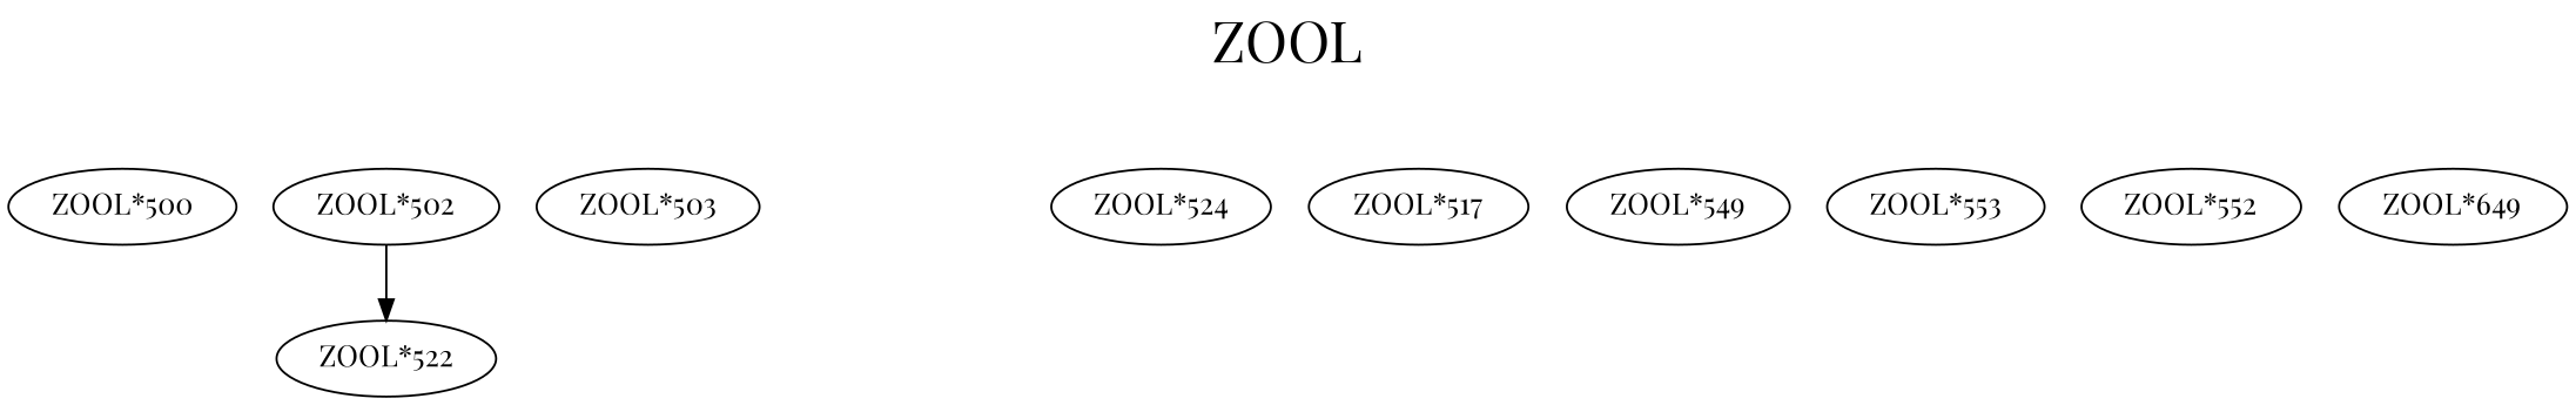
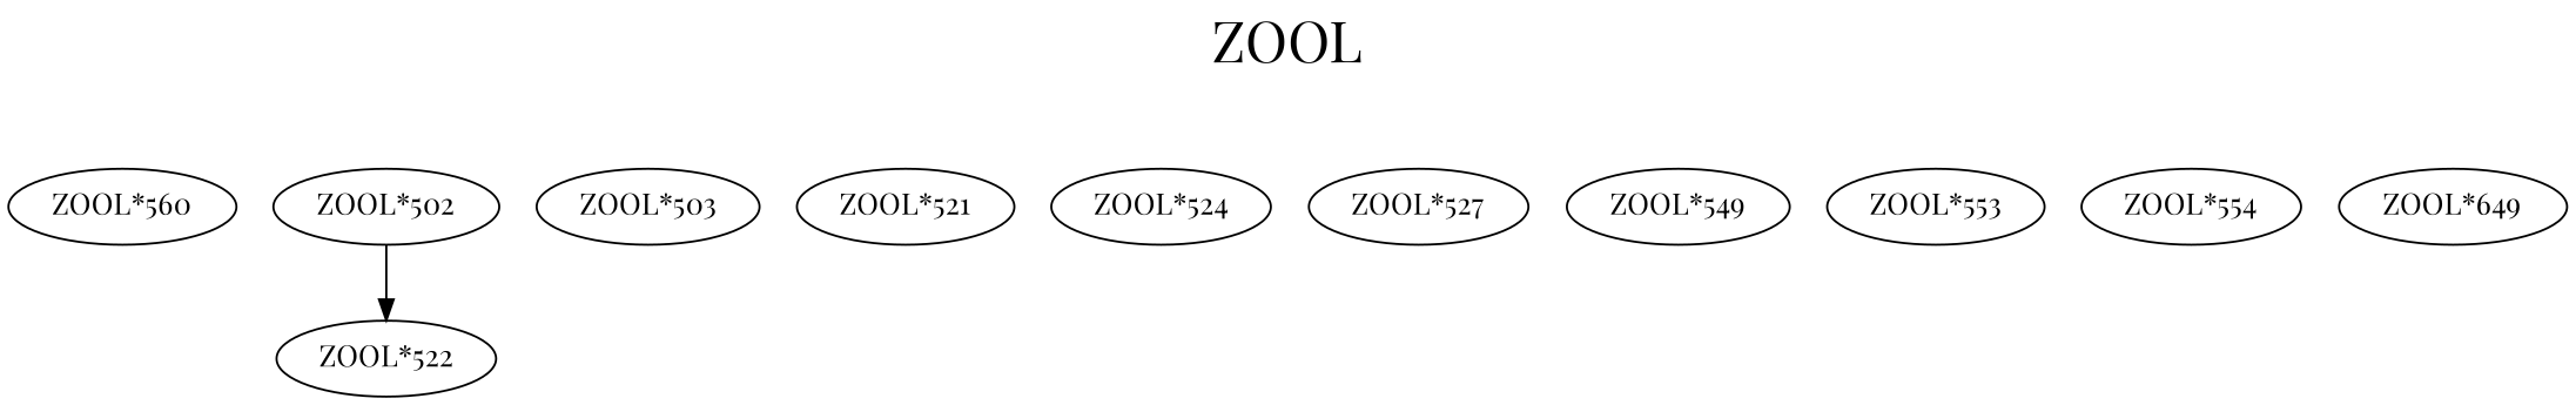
  digraph {
    fontsize=27
    label=ZOOL
    labelloc=t
    fontname="Playfair Display"
    node [fontname="Playfair Display"]
-   "ZOOL*500"
+   "ZOOL*500" [label="ZOOL*560"]
    "ZOOL*502"
    "ZOOL*522"
    "ZOOL*503"
+   "ZOOL*521"
    "ZOOL*524"
-   "ZOOL*527" [label="ZOOL*517"]
+   "ZOOL*527"
    "ZOOL*549"
    "ZOOL*553"
-   "ZOOL*554" [label="ZOOL*552"]
+   "ZOOL*554"
    "ZOOL*649"
    "ZOOL*502" -> "ZOOL*522" [style=solid fontname="Playfair Display"]
  }
